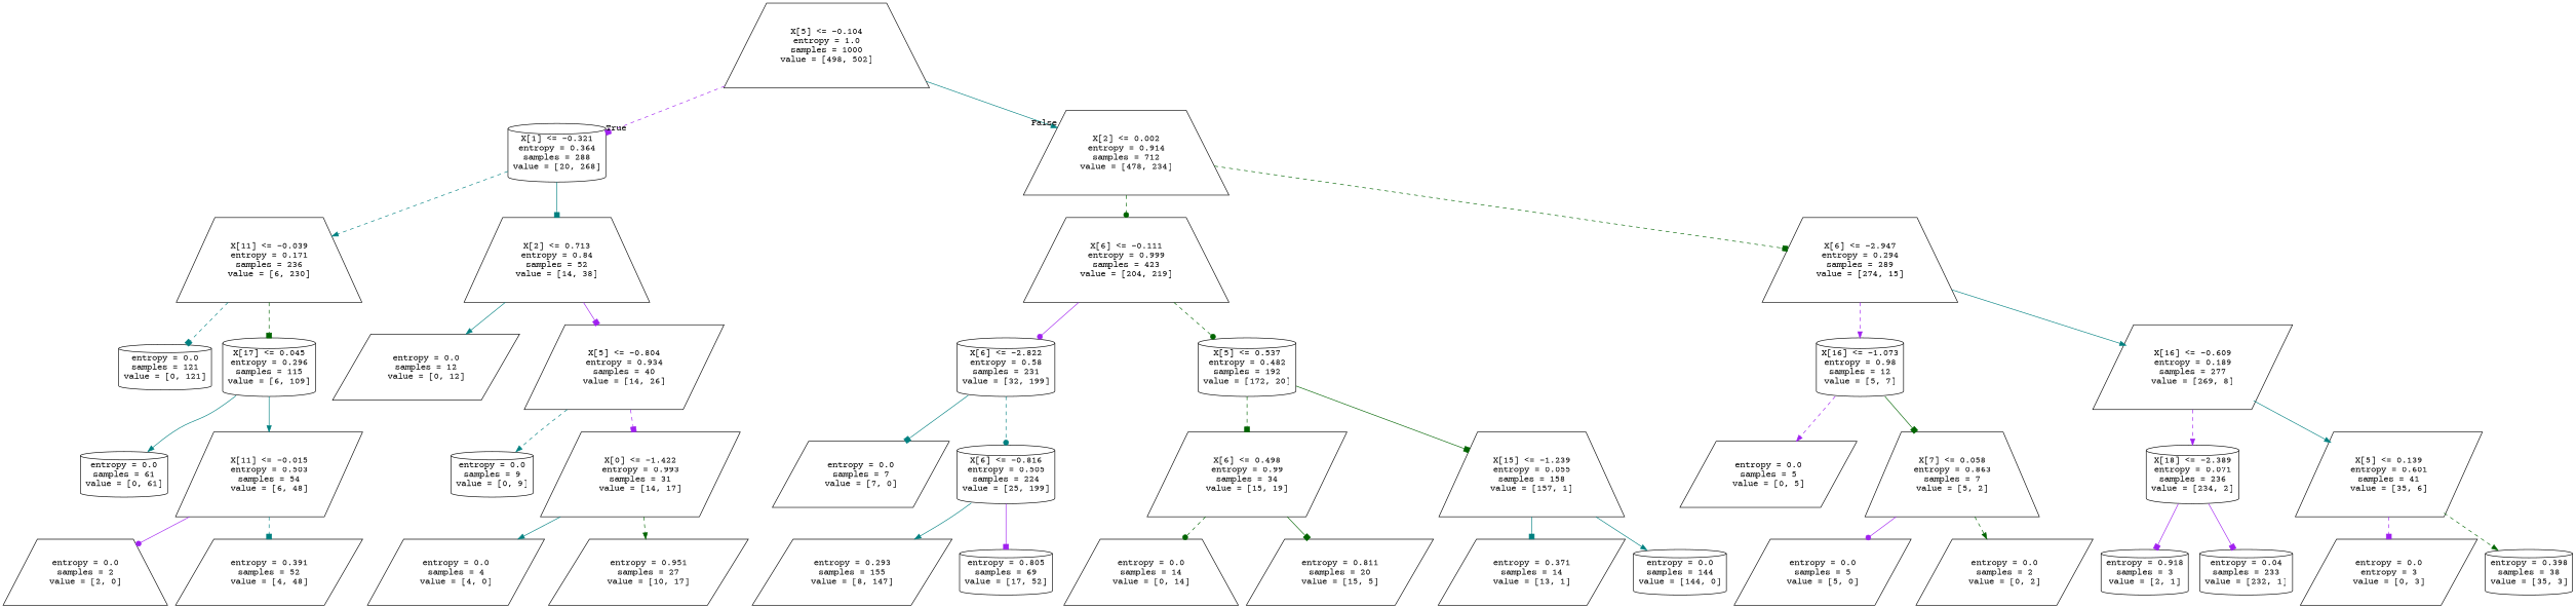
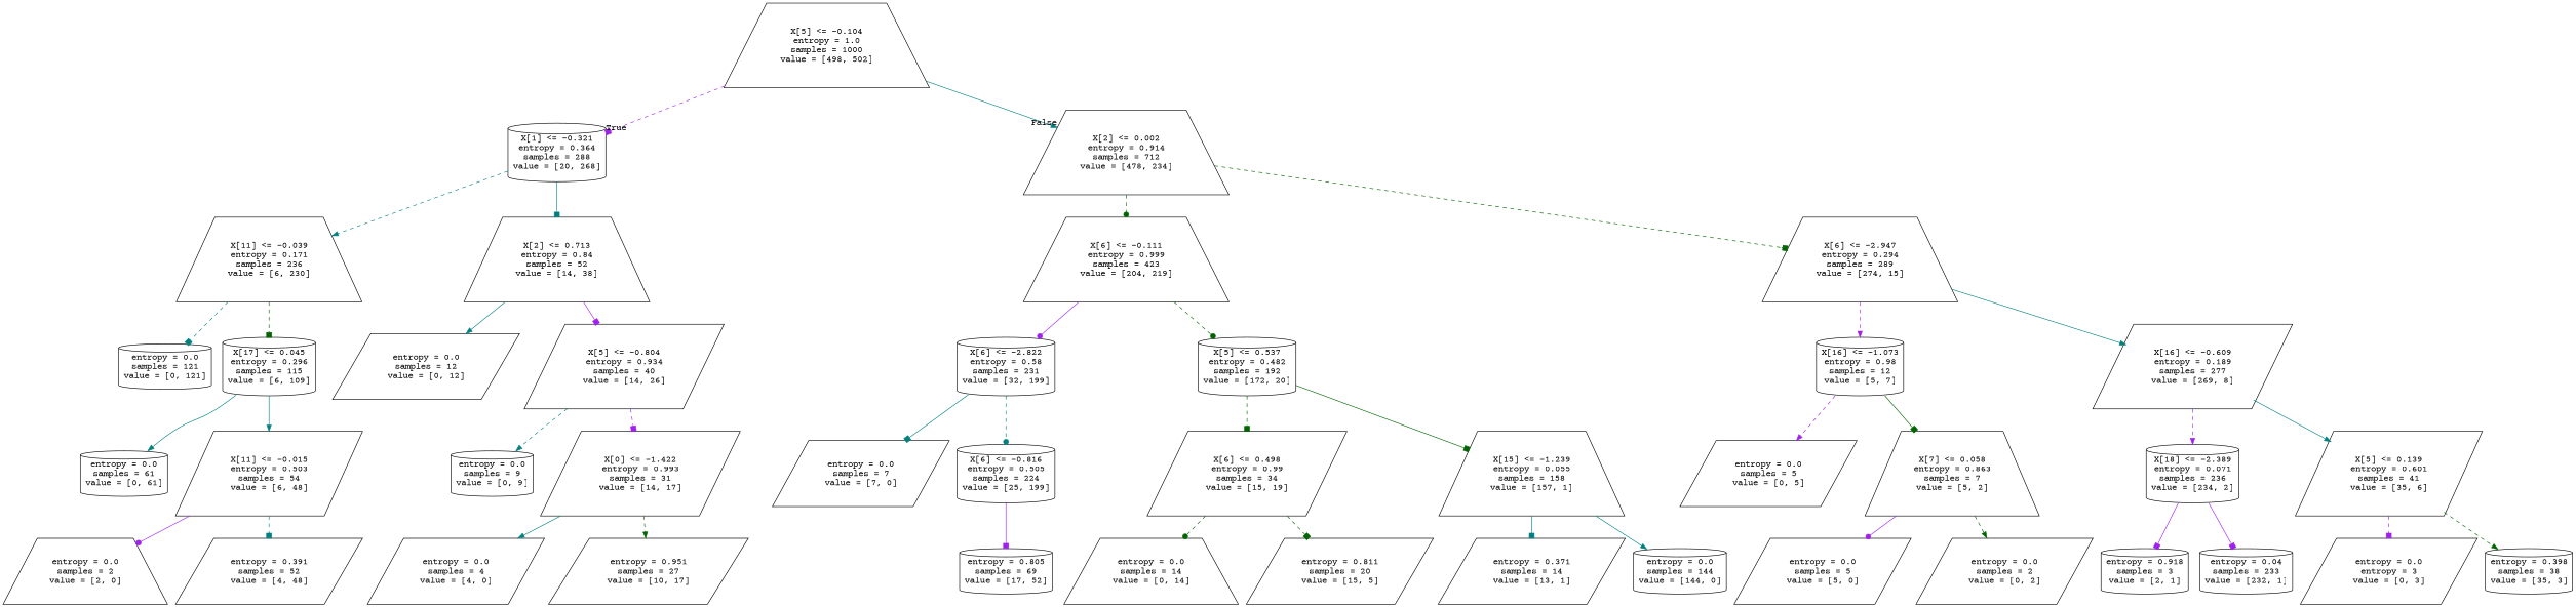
  digraph {
    fontname="Courier Prime"
    node [fontname="Courier Prime" shape=parallelogram]
    edge [arrowhead=box color=teal fontname="Courier Prime" style=solid]
    n1 [label="X[5] <= -0.104\nentropy = 1.0\nsamples = 1000\nvalue = [498, 502]" shape=trapezium]
    n2 [label="X[1] <= -0.321\nentropy = 0.364\nsamples = 288\nvalue = [20, 268]" shape=cylinder]
    n3 [label="X[2] <= 0.002\nentropy = 0.914\nsamples = 712\nvalue = [478, 234]" shape=trapezium]
    n4 [label="X[11] <= -0.039\nentropy = 0.171\nsamples = 236\nvalue = [6, 230]" shape=trapezium]
    n5 [label="X[2] <= 0.713\nentropy = 0.84\nsamples = 52\nvalue = [14, 38]" shape=trapezium]
    n6 [label="X[6] <= -0.111\nentropy = 0.999\nsamples = 423\nvalue = [204, 219]" shape=trapezium]
    n7 [label="X[6] <= -2.947\nentropy = 0.294\nsamples = 289\nvalue = [274, 15]" shape=trapezium]
    n8 [label="entropy = 0.0\nsamples = 121\nvalue = [0, 121]" shape=cylinder]
    n9 [label="X[17] <= 0.045\nentropy = 0.296\nsamples = 115\nvalue = [6, 109]" shape=cylinder]
    n10 [label="entropy = 0.0\nsamples = 12\nvalue = [0, 12]"]
    n11 [label="X[5] <= -0.804\nentropy = 0.934\nsamples = 40\nvalue = [14, 26]"]
    n12 [label="entropy = 0.0\nsamples = 61\nvalue = [0, 61]" shape=cylinder]
    n13 [label="X[11] <= -0.015\nentropy = 0.503\nsamples = 54\nvalue = [6, 48]"]
    n14 [label="entropy = 0.0\nsamples = 2\nvalue = [2, 0]" shape=trapezium]
    n15 [label="entropy = 0.391\nsamples = 52\nvalue = [4, 48]"]
    n16 [label="entropy = 0.0\nsamples = 9\nvalue = [0, 9]" shape=cylinder]
    n17 [label="X[0] <= -1.422\nentropy = 0.993\nsamples = 31\nvalue = [14, 17]"]
    n18 [label="entropy = 0.0\nsamples = 4\nvalue = [4, 0]"]
    n19 [label="entropy = 0.951\nsamples = 27\nvalue = [10, 17]"]
    n20 [label="X[6] <= -2.822\nentropy = 0.58\nsamples = 231\nvalue = [32, 199]" shape=cylinder]
    n21 [label="X[5] <= 0.537\nentropy = 0.482\nsamples = 192\nvalue = [172, 20]" shape=cylinder]
    n22 [label="X[16] <= -1.073\nentropy = 0.98\nsamples = 12\nvalue = [5, 7]" shape=cylinder]
    n23 [label="X[16] <= -0.609\nentropy = 0.189\nsamples = 277\nvalue = [269, 8]"]
    n24 [label="entropy = 0.0\nsamples = 7\nvalue = [7, 0]"]
    n25 [label="X[6] <= -0.816\nentropy = 0.505\nsamples = 224\nvalue = [25, 199]" shape=cylinder]
    n26 [label="X[6] <= 0.498\nentropy = 0.99\nsamples = 34\nvalue = [15, 19]"]
    n27 [label="X[15] <= -1.239\nentropy = 0.055\nsamples = 158\nvalue = [157, 1]" shape=trapezium]
-   n28 [label="entropy = 0.293\nsamples = 155\nvalue = [8, 147]"]
    n29 [label="entropy = 0.805\nsamples = 69\nvalue = [17, 52]" shape=cylinder]
    n30 [label="entropy = 0.0\nsamples = 14\nvalue = [0, 14]" shape=trapezium]
    n31 [label="entropy = 0.811\nsamples = 20\nvalue = [15, 5]"]
    n32 [label="entropy = 0.371\nsamples = 14\nvalue = [13, 1]"]
    n33 [label="entropy = 0.0\nsamples = 144\nvalue = [144, 0]" shape=cylinder]
    n34 [label="entropy = 0.0\nsamples = 5\nvalue = [0, 5]"]
    n35 [label="X[7] <= 0.058\nentropy = 0.863\nsamples = 7\nvalue = [5, 2]" shape=trapezium]
    n36 [label="X[18] <= -2.389\nentropy = 0.071\nsamples = 236\nvalue = [234, 2]" shape=cylinder]
    n37 [label="X[5] <= 0.139\nentropy = 0.601\nsamples = 41\nvalue = [35, 6]"]
    n38 [label="entropy = 0.0\nsamples = 5\nvalue = [5, 0]"]
    n39 [label="entropy = 0.0\nsamples = 2\nvalue = [0, 2]"]
    n40 [label="entropy = 0.918\nsamples = 3\nvalue = [2, 1]" shape=cylinder]
    n41 [label="entropy = 0.04\nsamples = 233\nvalue = [232, 1]" shape=cylinder]
    n42 [label="entropy = 0.0\nentropy = 3\nvalue = [0, 3]"]
    n43 [label="entropy = 0.398\nsamples = 38\nvalue = [35, 3]" shape=cylinder]
    n1 -> n2 [color=purple headlabel=True labelangle=45 labeldistance=2.5 style=dashed]
    n1 -> n3 [arrowhead=normal headlabel=False labelangle=-45 labeldistance=2.5]
    n2 -> n4 [arrowhead=normal style=dashed]
    n2 -> n5
    n3 -> n6 [arrowhead=dot color=darkgreen style=dashed]
    n3 -> n7 [color=darkgreen style=dashed]
    n4 -> n8 [style=dashed]
    n4 -> n9 [color=darkgreen style=dashed]
    n5 -> n10 [arrowhead=normal]
    n5 -> n11 [color=purple]
    n6 -> n20 [arrowhead=dot color=purple]
    n6 -> n21 [arrowhead=dot color=darkgreen style=dashed]
    n7 -> n22 [arrowhead=normal color=purple style=dashed]
    n7 -> n23 [arrowhead=normal]
    n9 -> n12 [arrowhead=normal]
    n9 -> n13 [arrowhead=normal]
    n11 -> n16 [arrowhead=normal style=dashed]
    n11 -> n17 [color=purple style=dashed]
    n13 -> n14 [arrowhead=dot color=purple]
    n13 -> n15 [style=dashed]
    n17 -> n18 [arrowhead=normal]
    n17 -> n19 [arrowhead=normal color=darkgreen style=dashed]
    n20 -> n24
    n20 -> n25 [arrowhead=dot style=dashed]
    n21 -> n26 [color=darkgreen style=dashed]
    n21 -> n27 [color=darkgreen]
    n22 -> n34 [arrowhead=normal color=purple style=dashed]
    n22 -> n35 [color=darkgreen]
    n23 -> n36 [arrowhead=normal color=purple style=dashed]
    n23 -> n37 [arrowhead=normal]
-   n25 -> n28 [arrowhead=normal]
    n25 -> n29 [color=purple]
    n26 -> n30 [arrowhead=dot color=darkgreen style=dashed]
-   n26 -> n31 [color=darkgreen]
+   n26 -> n31 [color=darkgreen style=dashed]
    n27 -> n32
    n27 -> n33 [arrowhead=normal]
    n35 -> n38 [arrowhead=dot color=purple]
    n35 -> n39 [arrowhead=normal color=darkgreen style=dashed]
    n36 -> n40 [color=purple]
    n36 -> n41 [color=purple]
    n37 -> n42 [color=purple style=dashed]
    n37 -> n43 [arrowhead=normal color=darkgreen style=dashed]
  }
